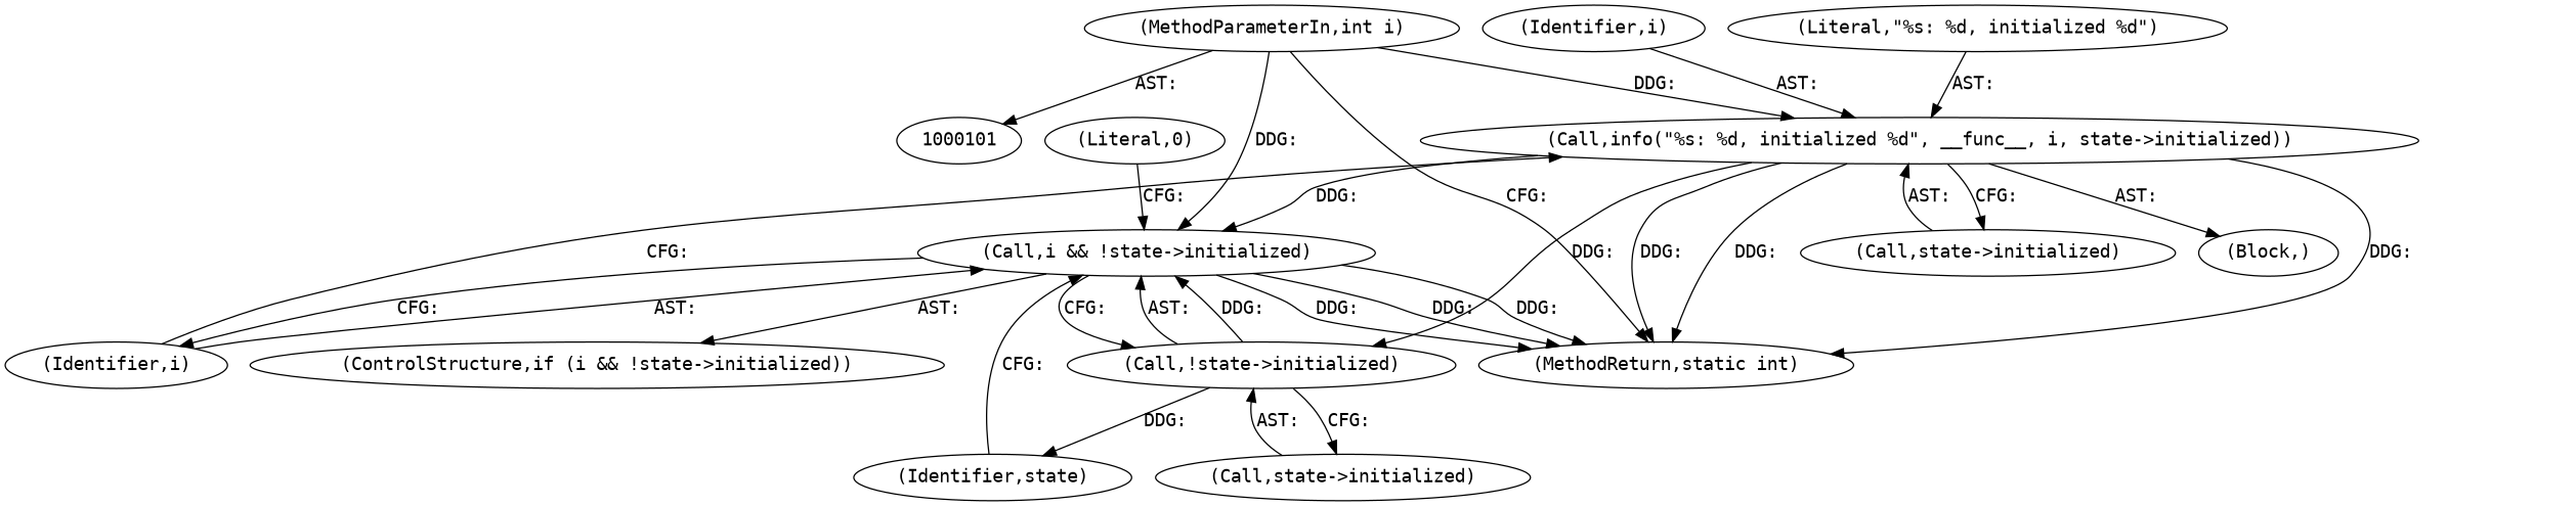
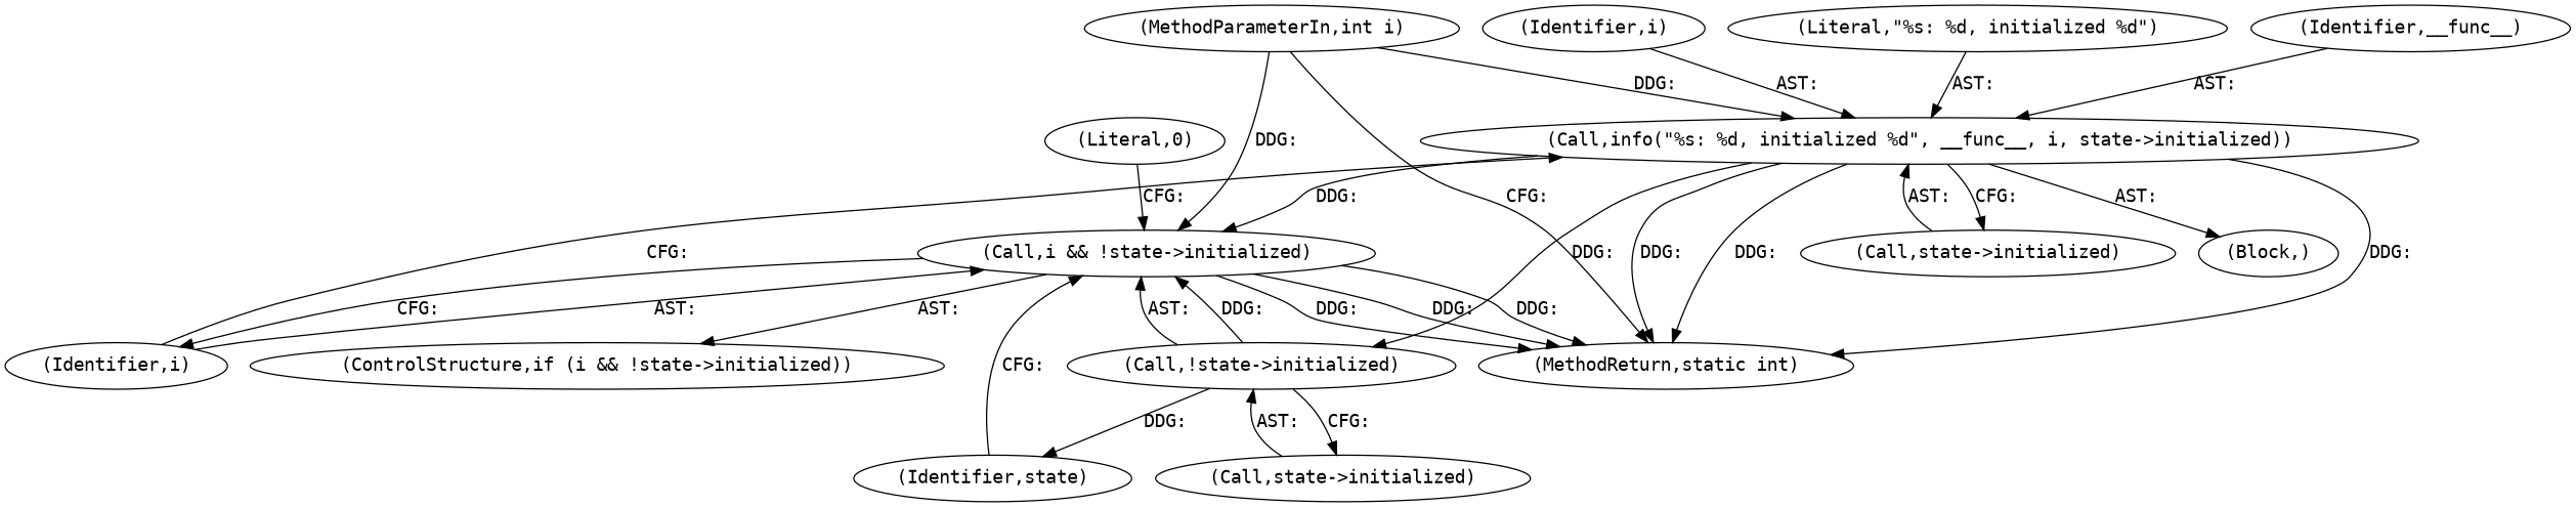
  digraph {
    fontname="DejaVu Sans Mono"
    node [fontname="DejaVu Sans Mono"]
    edge [fontname="DejaVu Sans Mono"]
    n1 [label="(Call,info(\"%s: %d, initialized %d\", __func__, i, state->initialized))"]
    n2 [label="(Call,i && !state->initialized)"]
    n3 [label="(Call,!state->initialized)"]
    n4 [label="(Block,)"]
    n5 [label="(Call,state->initialized)"]
    n6 [label="(MethodReturn,static int)"]
    n7 [label="(Identifier,i)"]
    n8 [label="(ControlStructure,if (i && !state->initialized))"]
    n9 [label="(Call,state->initialized)"]
    n10 [label="(Identifier,state)"]
    n11 [label="(MethodParameterIn,int i)"]
-   1000101
    n13 [label="(Literal,\"%s: %d, initialized %d\")"]
+   n14 [label="(Identifier,__func__)"]
    n15 [label="(Identifier,i)"]
    n16 [label="(Literal,0)"]
    n1 -> n2 [label="DDG: "]
    n1 -> n3 [label="DDG: "]
    n1 -> n4 [label="AST: "]
    n1 -> n5 [label="CFG: "]
    n1 -> n6 [label="DDG: "]
    n1 -> n6 [label="DDG: "]
    n1 -> n6 [label="DDG: "]
-   n2 -> n3 [label="CFG: "]
    n2 -> n6 [label="DDG: "]
    n2 -> n6 [label="DDG: "]
    n2 -> n6 [label="DDG: "]
    n2 -> n7 [label="CFG: "]
    n2 -> n8 [label="AST: "]
    n3 -> n2 [label="AST: "]
    n3 -> n2 [label="DDG: "]
    n3 -> n9 [label="CFG: "]
    n3 -> n10 [label="DDG: "]
    n5 -> n1 [label="AST: "]
    n7 -> n1 [label="CFG: "]
    n7 -> n2 [label="AST: "]
    n9 -> n3 [label="AST: "]
    n10 -> n2 [label="CFG: "]
    n11 -> n1 [label="DDG: "]
    n11 -> n2 [label="DDG: "]
    n11 -> n6 [label="CFG: "]
-   n11 -> 1000101 [label="AST: "]
    n13 -> n1 [label="AST: "]
+   n14 -> n1 [label="AST: "]
    n15 -> n1 [label="AST: "]
    n16 -> n2 [label="CFG: "]
  }
